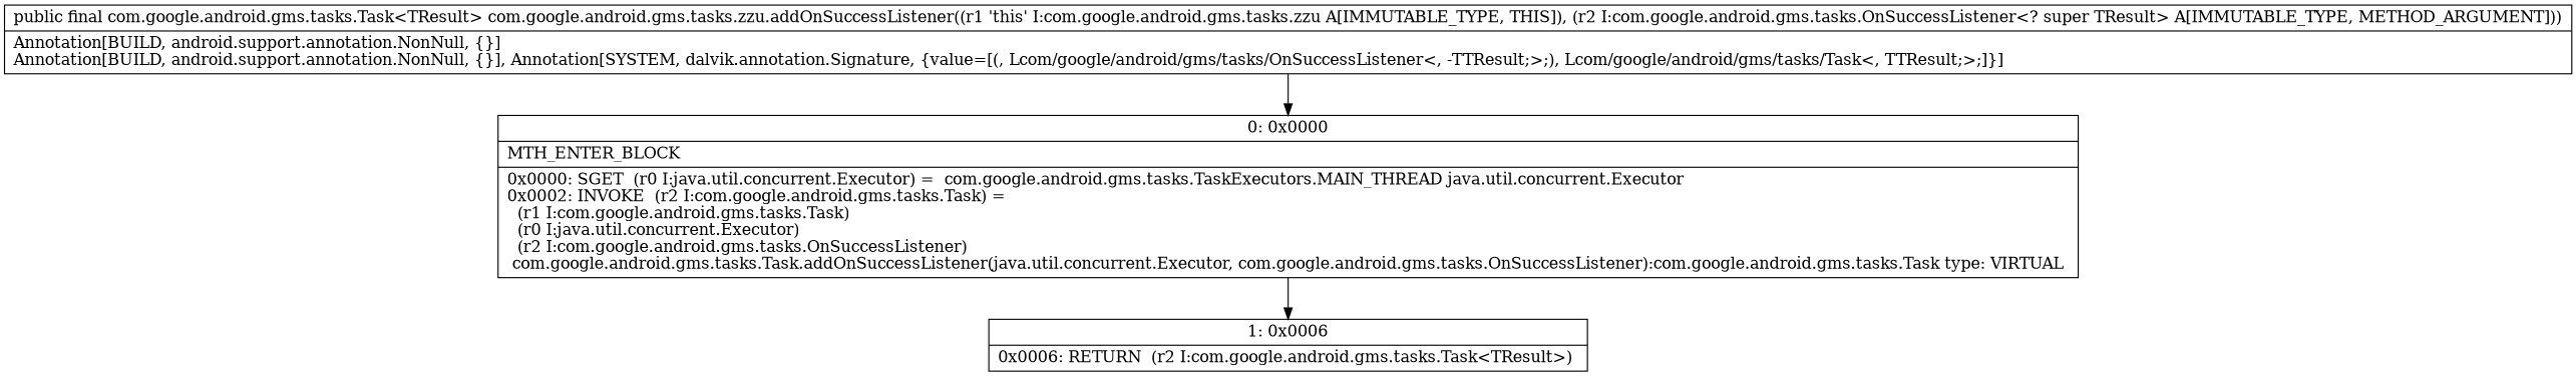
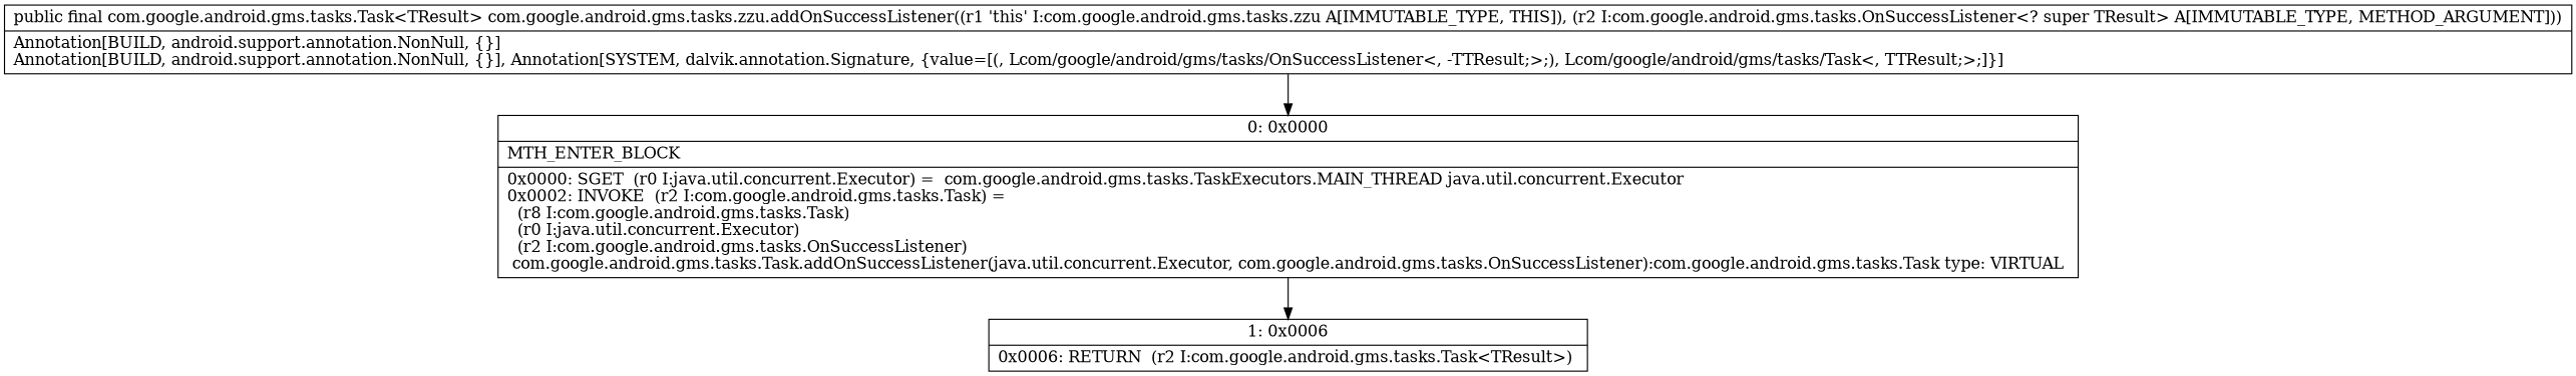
  digraph {
    node [shape=record]
-   n1 [label="{0\:\ 0x0000|MTH_ENTER_BLOCK\l|0x0000: SGET  (r0 I:java.util.concurrent.Executor) =  com.google.android.gms.tasks.TaskExecutors.MAIN_THREAD java.util.concurrent.Executor \l0x0002: INVOKE  (r2 I:com.google.android.gms.tasks.Task) = \l  (r1 I:com.google.android.gms.tasks.Task)\l  (r0 I:java.util.concurrent.Executor)\l  (r2 I:com.google.android.gms.tasks.OnSuccessListener)\l com.google.android.gms.tasks.Task.addOnSuccessListener(java.util.concurrent.Executor, com.google.android.gms.tasks.OnSuccessListener):com.google.android.gms.tasks.Task type: VIRTUAL \l}"]
+   n1 [label="{0\:\ 0x0000|MTH_ENTER_BLOCK\l|0x0000: SGET  (r0 I:java.util.concurrent.Executor) =  com.google.android.gms.tasks.TaskExecutors.MAIN_THREAD java.util.concurrent.Executor \l0x0002: INVOKE  (r2 I:com.google.android.gms.tasks.Task) = \l  (r8 I:com.google.android.gms.tasks.Task)\l  (r0 I:java.util.concurrent.Executor)\l  (r2 I:com.google.android.gms.tasks.OnSuccessListener)\l com.google.android.gms.tasks.Task.addOnSuccessListener(java.util.concurrent.Executor, com.google.android.gms.tasks.OnSuccessListener):com.google.android.gms.tasks.Task type: VIRTUAL \l}"]
    n2 [label="{1\:\ 0x0006|0x0006: RETURN  (r2 I:com.google.android.gms.tasks.Task\<TResult\>) \l}"]
    n3 [label="{public final com.google.android.gms.tasks.Task\<TResult\> com.google.android.gms.tasks.zzu.addOnSuccessListener((r1 'this' I:com.google.android.gms.tasks.zzu A[IMMUTABLE_TYPE, THIS]), (r2 I:com.google.android.gms.tasks.OnSuccessListener\<? super TResult\> A[IMMUTABLE_TYPE, METHOD_ARGUMENT]))  | Annotation[BUILD, android.support.annotation.NonNull, \{\}]\lAnnotation[BUILD, android.support.annotation.NonNull, \{\}], Annotation[SYSTEM, dalvik.annotation.Signature, \{value=[(, Lcom\/google\/android\/gms\/tasks\/OnSuccessListener\<, \-TTResult;\>;), Lcom\/google\/android\/gms\/tasks\/Task\<, TTResult;\>;]\}]\l}"]
    n1 -> n2
    n3 -> n1
  }
